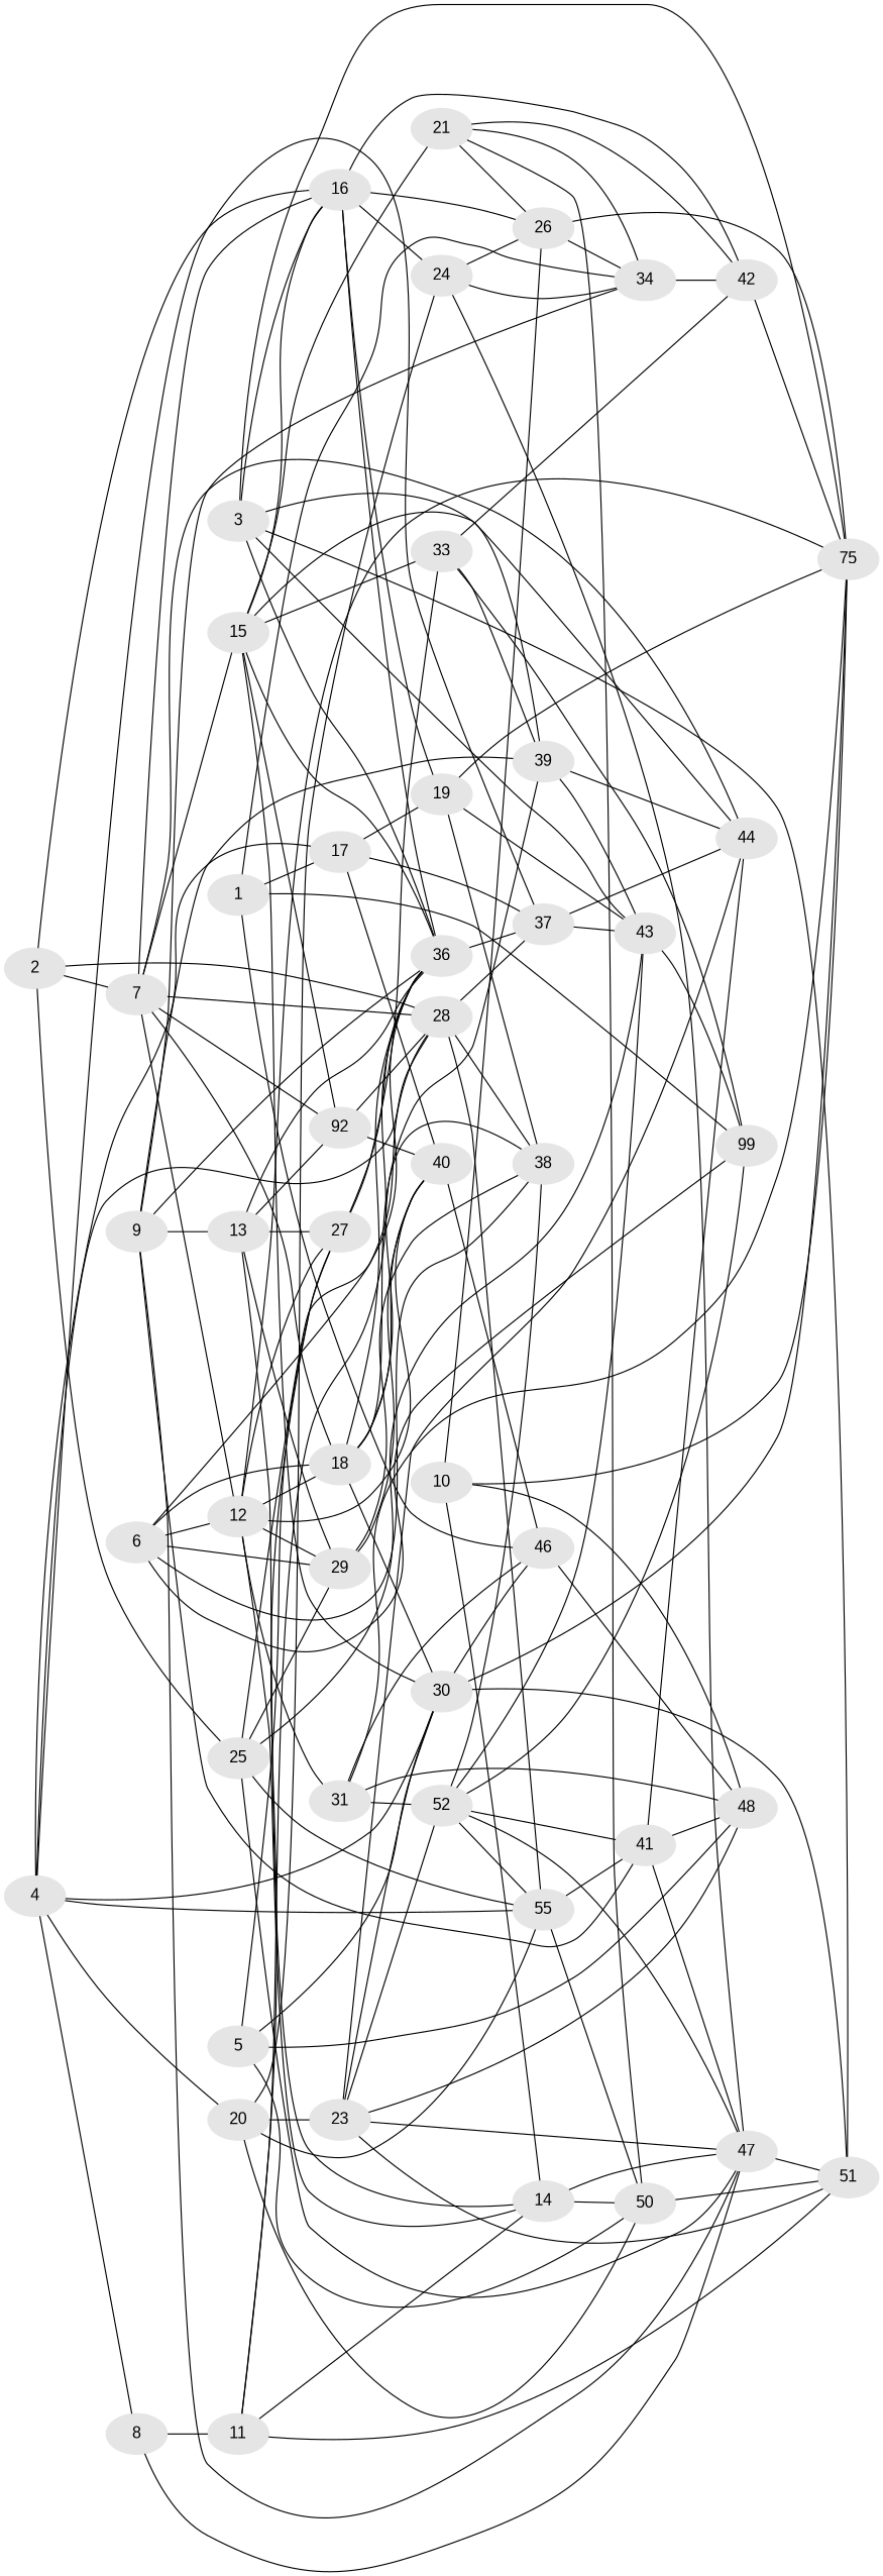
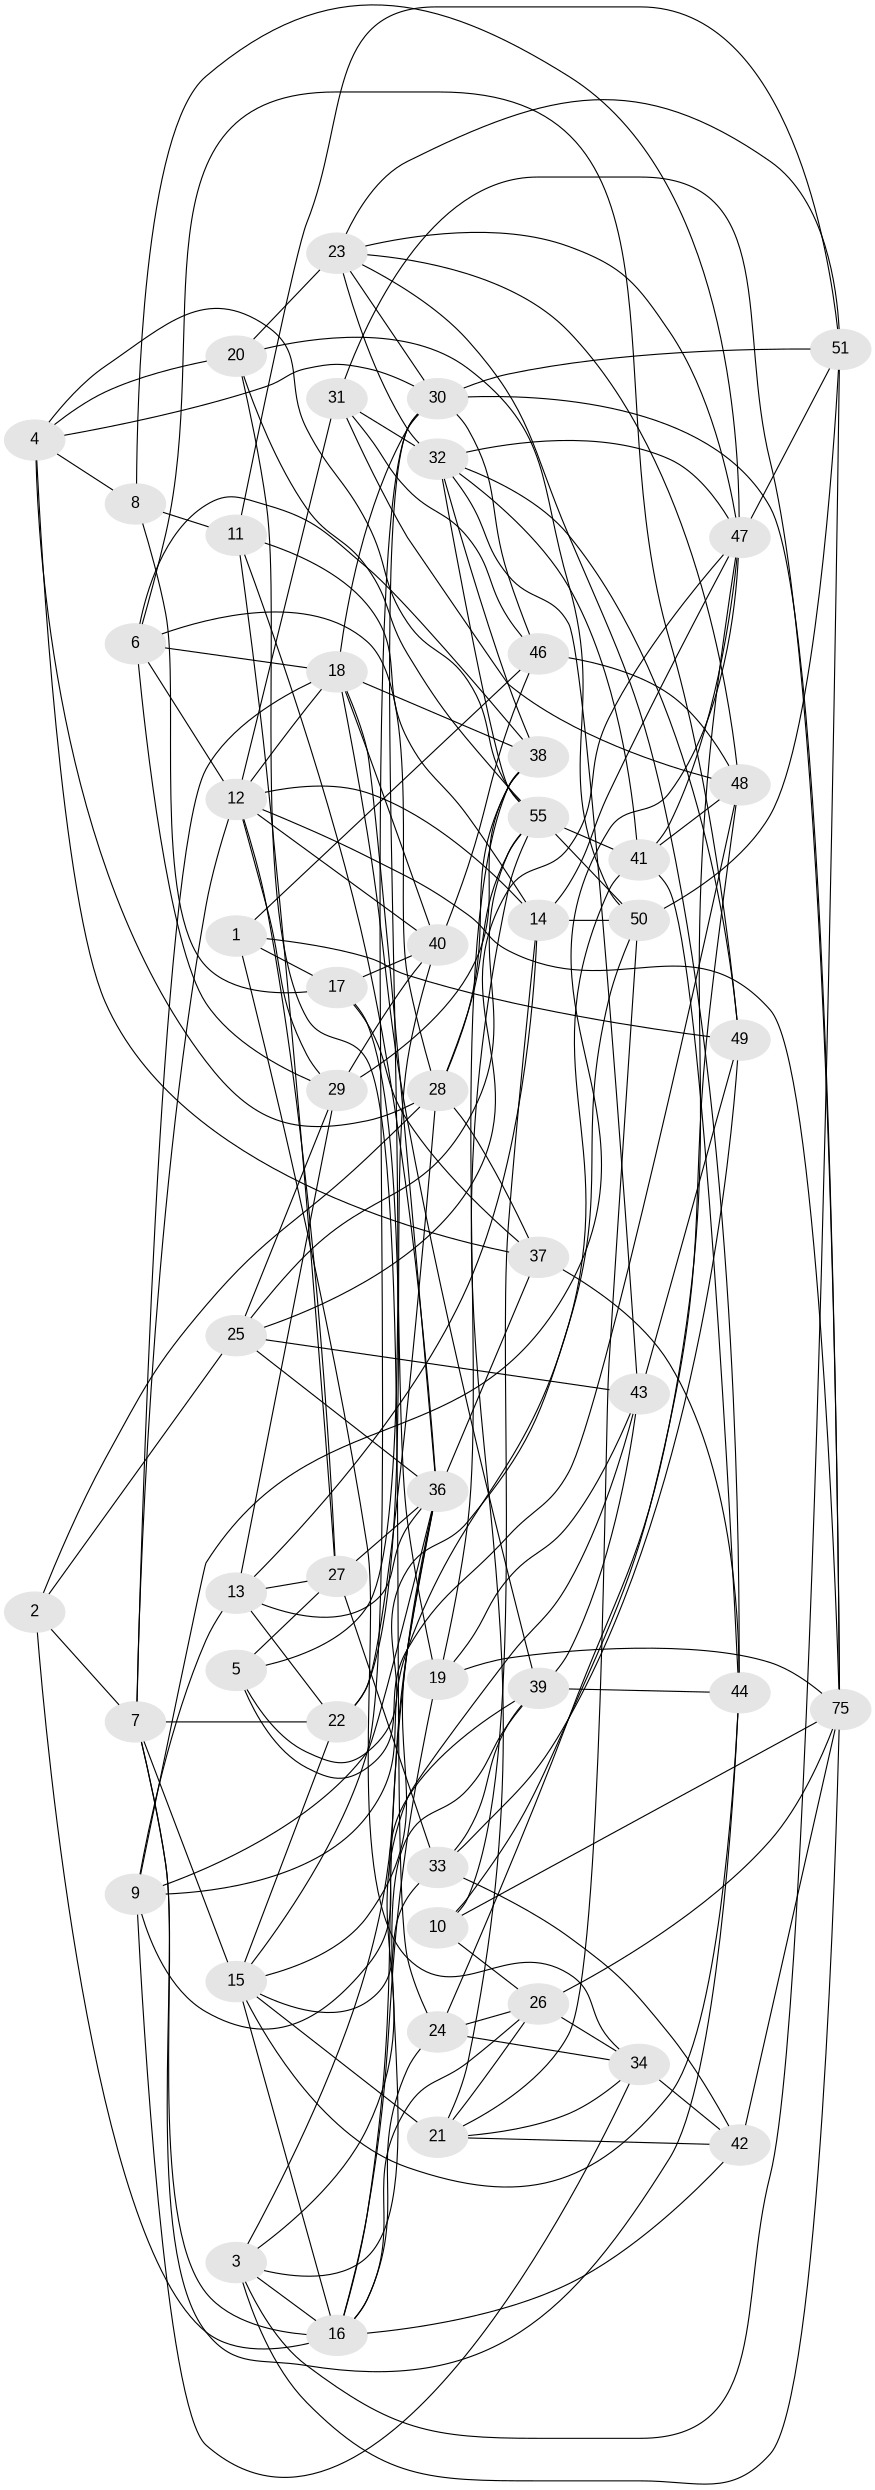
  graph {
    fontname="Liberation Sans"
    rankdir=LR
    node [color=gray90 fontname="Liberation Sans" style=filled]
    edge [fontname="Liberation Sans" weight=1.0]
    1
    17
    34
    46
-   49 [label=99]
+   49
    37
    40
    19
    42
    48
    2
    7
    16
    25
    28
    12
    18
    15
-   22 [label=92]
+   22
    44
    36
    26
    24
    43
    n25 [label=55]
    29
    47
    38
    3
    39
    n31 [label=75]
    51
    4
    8
    20
    30
    11
    50
    23
    41
    5
    27
    33
    6
    14
    31
    21
    9
    13
    10
-   32 [label=52]
+   32
    1 -- 17 [weight=2.0]
    1 -- 34
    1 -- 46 [weight=2.0]
    1 -- 49
    17 -- 37
    17 -- 40
    17 -- 19
    34 -- 42
    46 -- 48
    37 -- 44
-   37 -- 43
    40 -- 46
    19 -- 43
    19 -- 38
    19 -- n31
    42 -- n31
    2 -- 7
    2 -- 16
    2 -- 25
    2 -- 28
    7 -- 16
-   7 -- 28
    7 -- 12
    7 -- 18
    7 -- 15
    7 -- 22
    7 -- 44
    16 -- 19 [weight=2.0]
    16 -- 42 [weight=2.0]
    16 -- 36
    16 -- 26
    16 -- 24 [weight=2.0]
    25 -- 36
    25 -- 43
    25 -- n25
    25 -- 29
    25 -- 47
    28 -- 37
    28 -- n25
    28 -- 38
    12 -- 40
    12 -- 18
    12 -- 29
    12 -- n31
    12 -- 27
    12 -- 14
    12 -- 31 [weight=2.0]
    18 -- 40
    18 -- 36
    18 -- 38
    18 -- 39
    18 -- 30
    15 -- 16
    15 -- 22 [weight=2.0]
    15 -- 44
    15 -- 36
    15 -- 30
    15 -- 33 [weight=2.0]
    15 -- 21
    22 -- 40
    22 -- 28
    36 -- 37
    26 -- 34
    26 -- n31
    24 -- 34
    24 -- 26
    24 -- 47
    43 -- 49
    n25 -- 50
    n25 -- 41
    29 -- 40
    29 -- 38
    47 -- 51 [weight=2.0]
    3 -- 16
    3 -- 36
    3 -- 43
    3 -- 39
    3 -- n31
    3 -- 51
    39 -- 44
    39 -- 43
    4 -- 37
    4 -- 28
    4 -- n25
    4 -- 8
    4 -- 20
    4 -- 30
-   4 -- 17
+   8 -- 17
    8 -- 47
    8 -- 11
    20 -- 24
    20 -- n25
    20 -- 50
    20 -- 23 [weight=2.0]
    30 -- 46
    30 -- n31
    30 -- 51
    11 -- 36
    11 -- 51 [weight=2.0]
    11 -- 27
    11 -- 14
    50 -- 51
    23 -- 48
    23 -- 44
    23 -- 47
    23 -- 51
    23 -- 30
    23 -- 32
    41 -- 48
    41 -- 44
    41 -- 47
    5 -- 48
    5 -- 30
    5 -- 50
    5 -- 27
    27 -- 36
    27 -- 33
    33 -- 49
    33 -- 42 [weight=3.0]
    33 -- 39
    6 -- 49
    6 -- 28
    6 -- 12
    6 -- 18
    6 -- 29
    6 -- 38
    14 -- 47
    14 -- 50
    31 -- 46
    31 -- 48
    31 -- n31
    31 -- 32
    21 -- 34
    21 -- 42 [weight=3.0]
    21 -- 26
+   21 -- n25
    21 -- 50
    9 -- 34
    9 -- 36
    9 -- 47
    9 -- 39
    9 -- 41
    9 -- 13
    13 -- 22
    13 -- 36
    13 -- 29
    13 -- 27
    13 -- 14
    10 -- 48
    10 -- 26
    10 -- n31
    10 -- 14
    32 -- 49 [weight=2.0]
    32 -- 43 [weight=2.0]
    32 -- n25
    32 -- 47
    32 -- 38
    32 -- 41
  }
